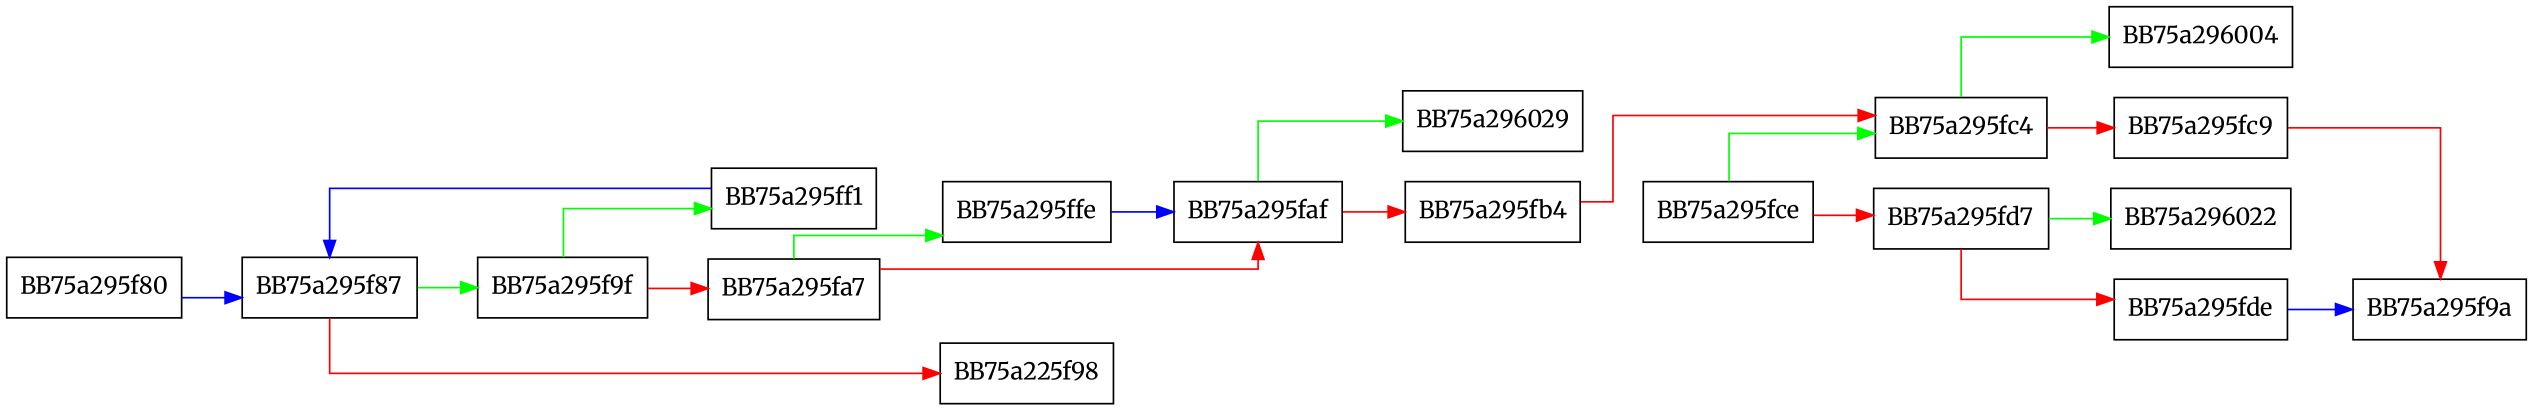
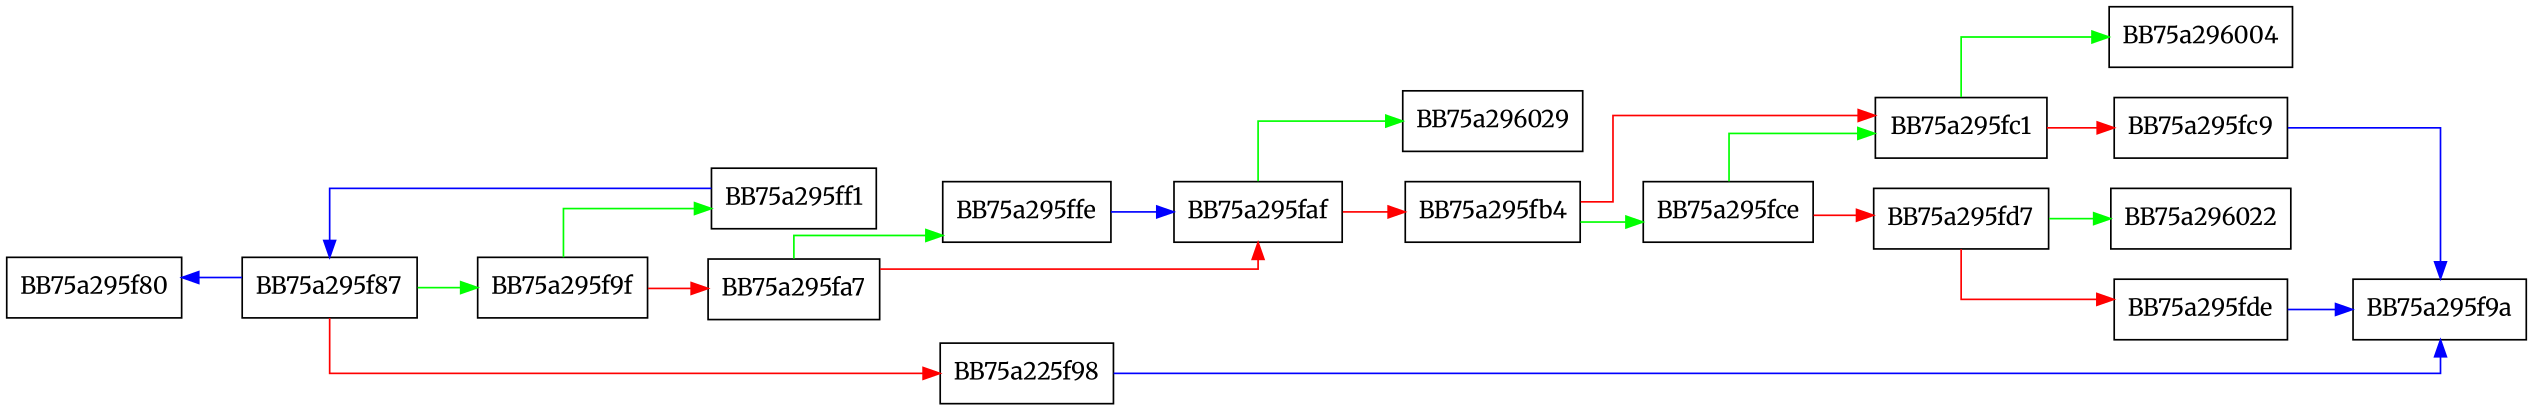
  digraph {
    fontname=Merriweather
    rankdir=LR
    splines=ortho
    node [fontname=Merriweather shape=box]
    edge [color=green fontname=Merriweather]
    BB75a295f80
    BB75a295f87
    BB75a295f9f
    n4 [label=BB75a225f98]
    BB75a295ff1
    BB75a295fa7
    BB75a295f9a
    BB75a295ffe
    BB75a295faf
    BB75a296029
    BB75a295fb4
    BB75a295fce
-   BB75a295fc1 [label=BB75a295fc4]
+   BB75a295fc1
    BB75a295fd7
    BB75a296004
    BB75a295fc9
    BB75a296022
    BB75a295fde
-   BB75a295f80 -> BB75a295f87 [color=blue]
+   BB75a295f87 -> BB75a295f80 [color=blue]
    BB75a295f87 -> BB75a295f9f
    BB75a295f87 -> n4 [color=red]
    BB75a295f9f -> BB75a295ff1
    BB75a295f9f -> BB75a295fa7 [color=red]
+   n4 -> BB75a295f9a [color=blue]
    BB75a295ff1 -> BB75a295f87 [color=blue]
    BB75a295fa7 -> BB75a295ffe
    BB75a295fa7 -> BB75a295faf [color=red]
    BB75a295ffe -> BB75a295faf [color=blue]
    BB75a295faf -> BB75a296029
    BB75a295faf -> BB75a295fb4 [color=red]
+   BB75a295fb4 -> BB75a295fce
    BB75a295fb4 -> BB75a295fc1 [color=red]
    BB75a295fce -> BB75a295fc1
    BB75a295fce -> BB75a295fd7 [color=red]
    BB75a295fc1 -> BB75a296004
    BB75a295fc1 -> BB75a295fc9 [color=red]
    BB75a295fd7 -> BB75a296022
    BB75a295fd7 -> BB75a295fde [color=red]
-   BB75a295fc9 -> BB75a295f9a [color=red]
+   BB75a295fc9 -> BB75a295f9a [color=blue]
    BB75a295fde -> BB75a295f9a [color=blue]
  }
